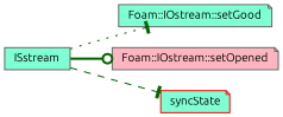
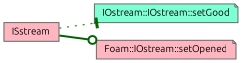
  digraph {
    fontname=Ubuntu
    rankdir=LR
    node [color=grey40 fillcolor=lightpink fontname=Ubuntu fontsize=10 shape=note style=filled]
    edge [arrowhead=tee color=darkgreen fontname=Ubuntu fontsize=10 labelfontname=Helvetica labelfontsize=10]
-   n1 [color=gray40 fillcolor=aquamarine fontcolor=black height=0.2 label=ISstream shape=box width=0.4]
-   n2 [fillcolor=aquamarine height=0.2 label="Foam::IOstream::setGood" width=0.4]
+   n1 [color=gray40 fontcolor=black height=0.2 label=ISstream shape=box width=0.4]
+   n2 [fillcolor=aquamarine height=0.2 label="IOstream::IOstream::setGood" width=0.4]
    n3 [height=0.2 label="Foam::IOstream::setOpened" width=0.4]
-   n4 [color=red fillcolor=aquamarine height=0.2 label=syncState width=0.4]
    n1 -> n2 [style=dotted]
    n1 -> n3 [arrowhead=odot style=bold]
-   n1 -> n4 [style=dashed]
  }
